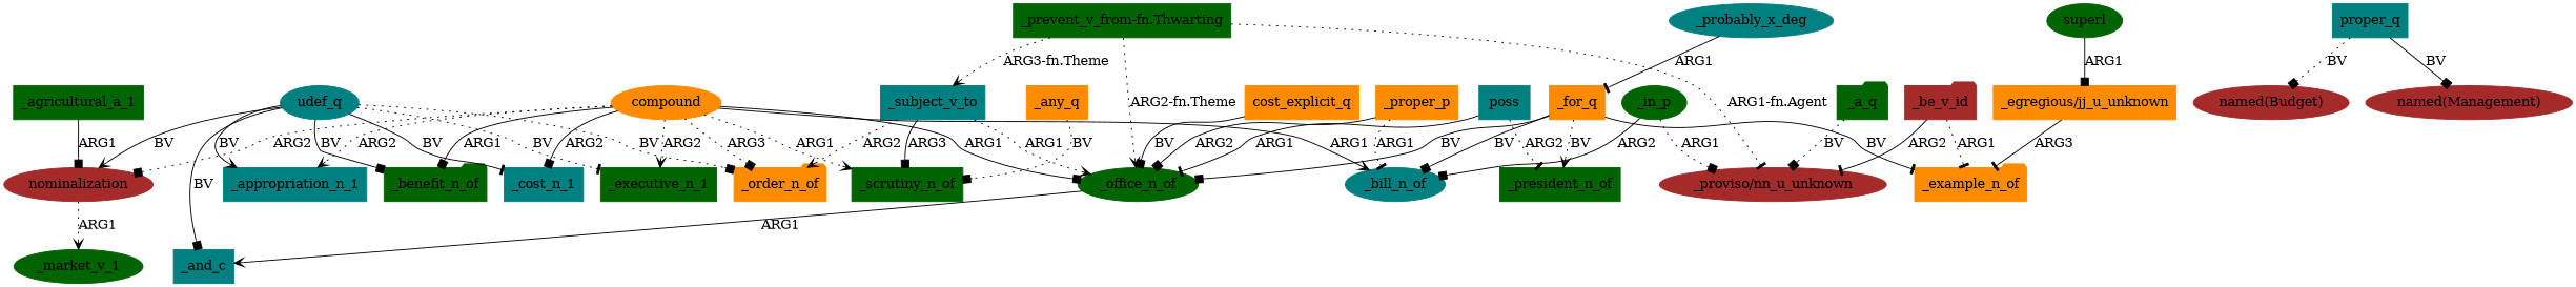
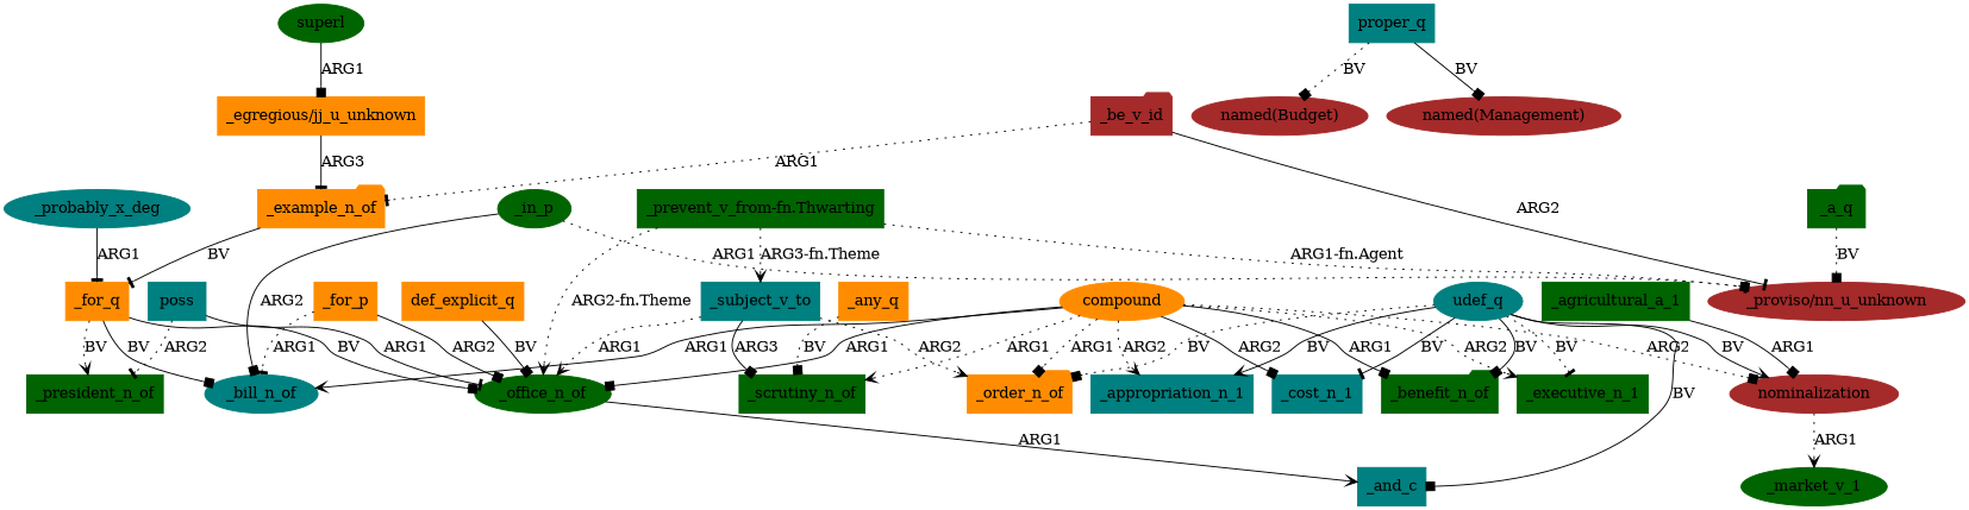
  digraph {
    node [color=darkgreen shape=box style=filled]
    edge [arrowhead=box style=solid]
    n1 [color=darkorange label=_for_q]
    _bill_n_of [color=teal shape=ellipse]
    _office_n_of [shape=ellipse]
    _example_n_of [color=darkorange shape=folder]
    _president_n_of
    _and_c [color=teal]
-   _for_p [color=darkorange label=_proper_p]
+   _for_p [color=darkorange]
    "_prevent_v_from-fn.Thwarting"
    "_proviso/nn_u_unknown" [color=brown shape=ellipse]
    _subject_v_to [color=teal]
    _scrutiny_n_of
    _order_n_of [color=darkorange shape=folder]
    compound [color=darkorange shape=ellipse]
    _executive_n_1
    nominalization [color=brown shape=ellipse]
    _appropriation_n_1 [color=teal]
    _cost_n_1 [color=teal]
    _benefit_n_of [shape=folder]
    _market_v_1 [shape=ellipse]
    udef_q [color=teal shape=ellipse]
    _agricultural_a_1
-   def_explicit_q [color=darkorange label=cost_explicit_q]
+   def_explicit_q [color=darkorange]
    _be_v_id [color=brown shape=folder]
    _probably_x_deg [color=teal shape=ellipse]
    _in_p [shape=ellipse]
    _any_q [color=darkorange]
    poss [color=teal]
    _a_q [shape=folder]
    proper_q [color=teal]
    "named(Budget)" [color=brown shape=ellipse]
    "named(Management)" [color=brown shape=ellipse]
    superl [shape=ellipse]
    "_egregious/jj_u_unknown" [color=darkorange]
    n1 -> _bill_n_of [label=BV]
    n1 -> _office_n_of [label=BV]
-   n1 -> _example_n_of [arrowhead=tee label=BV]
+   _example_n_of -> n1 [arrowhead=tee label=BV]
    n1 -> _president_n_of [arrowhead=vee label=BV style=dotted]
    _office_n_of -> _and_c [arrowhead=vee label=ARG1]
    _for_p -> _bill_n_of [arrowhead=tee label=ARG1 style=dotted]
    _for_p -> _office_n_of [label=ARG2]
    "_prevent_v_from-fn.Thwarting" -> _office_n_of [arrowhead=vee label="ARG2-fn.Theme" style=dotted]
    "_prevent_v_from-fn.Thwarting" -> "_proviso/nn_u_unknown" [arrowhead=tee label="ARG1-fn.Agent" style=dotted]
    "_prevent_v_from-fn.Thwarting" -> _subject_v_to [arrowhead=vee label="ARG3-fn.Theme" style=dotted]
    _subject_v_to -> _office_n_of [arrowhead=vee label=ARG1 style=dotted]
    _subject_v_to -> _scrutiny_n_of [label=ARG3]
    _subject_v_to -> _order_n_of [arrowhead=vee label=ARG2 style=dotted]
    compound -> _bill_n_of [arrowhead=vee label=ARG1]
    compound -> _office_n_of [label=ARG1]
    compound -> _scrutiny_n_of [arrowhead=vee label=ARG1 style=dotted]
-   compound -> _order_n_of [label=ARG3 style=dotted]
+   compound -> _order_n_of [label=ARG1 style=dotted]
    compound -> _executive_n_1 [arrowhead=vee label=ARG2 style=dotted]
    compound -> nominalization [label=ARG2 style=dotted]
    compound -> _appropriation_n_1 [arrowhead=vee label=ARG2 style=dotted]
    compound -> _cost_n_1 [label=ARG2]
    compound -> _benefit_n_of [label=ARG1]
    nominalization -> _market_v_1 [arrowhead=vee label=ARG1 style=dotted]
    udef_q -> _and_c [label=BV]
    udef_q -> _order_n_of [label=BV style=dotted]
    udef_q -> _executive_n_1 [arrowhead=tee label=BV style=dotted]
    udef_q -> nominalization [arrowhead=vee label=BV]
    udef_q -> _appropriation_n_1 [arrowhead=vee label=BV]
    udef_q -> _cost_n_1 [arrowhead=tee label=BV]
    udef_q -> _benefit_n_of [label=BV]
    _agricultural_a_1 -> nominalization [label=ARG1]
    def_explicit_q -> _office_n_of [label=BV]
    _be_v_id -> _example_n_of [arrowhead=tee label=ARG1 style=dotted]
    _be_v_id -> "_proviso/nn_u_unknown" [arrowhead=tee label=ARG2]
    _probably_x_deg -> n1 [arrowhead=tee label=ARG1]
    _in_p -> _bill_n_of [label=ARG2]
    _in_p -> "_proviso/nn_u_unknown" [label=ARG1 style=dotted]
    _any_q -> _scrutiny_n_of [label=BV style=dotted]
    poss -> _office_n_of [arrowhead=tee label=ARG1]
    poss -> _president_n_of [arrowhead=tee label=ARG2 style=dotted]
    _a_q -> "_proviso/nn_u_unknown" [label=BV style=dotted]
    proper_q -> "named(Budget)" [label=BV style=dotted]
    proper_q -> "named(Management)" [label=BV]
    superl -> "_egregious/jj_u_unknown" [label=ARG1]
    "_egregious/jj_u_unknown" -> _example_n_of [arrowhead=tee label=ARG3]
  }
